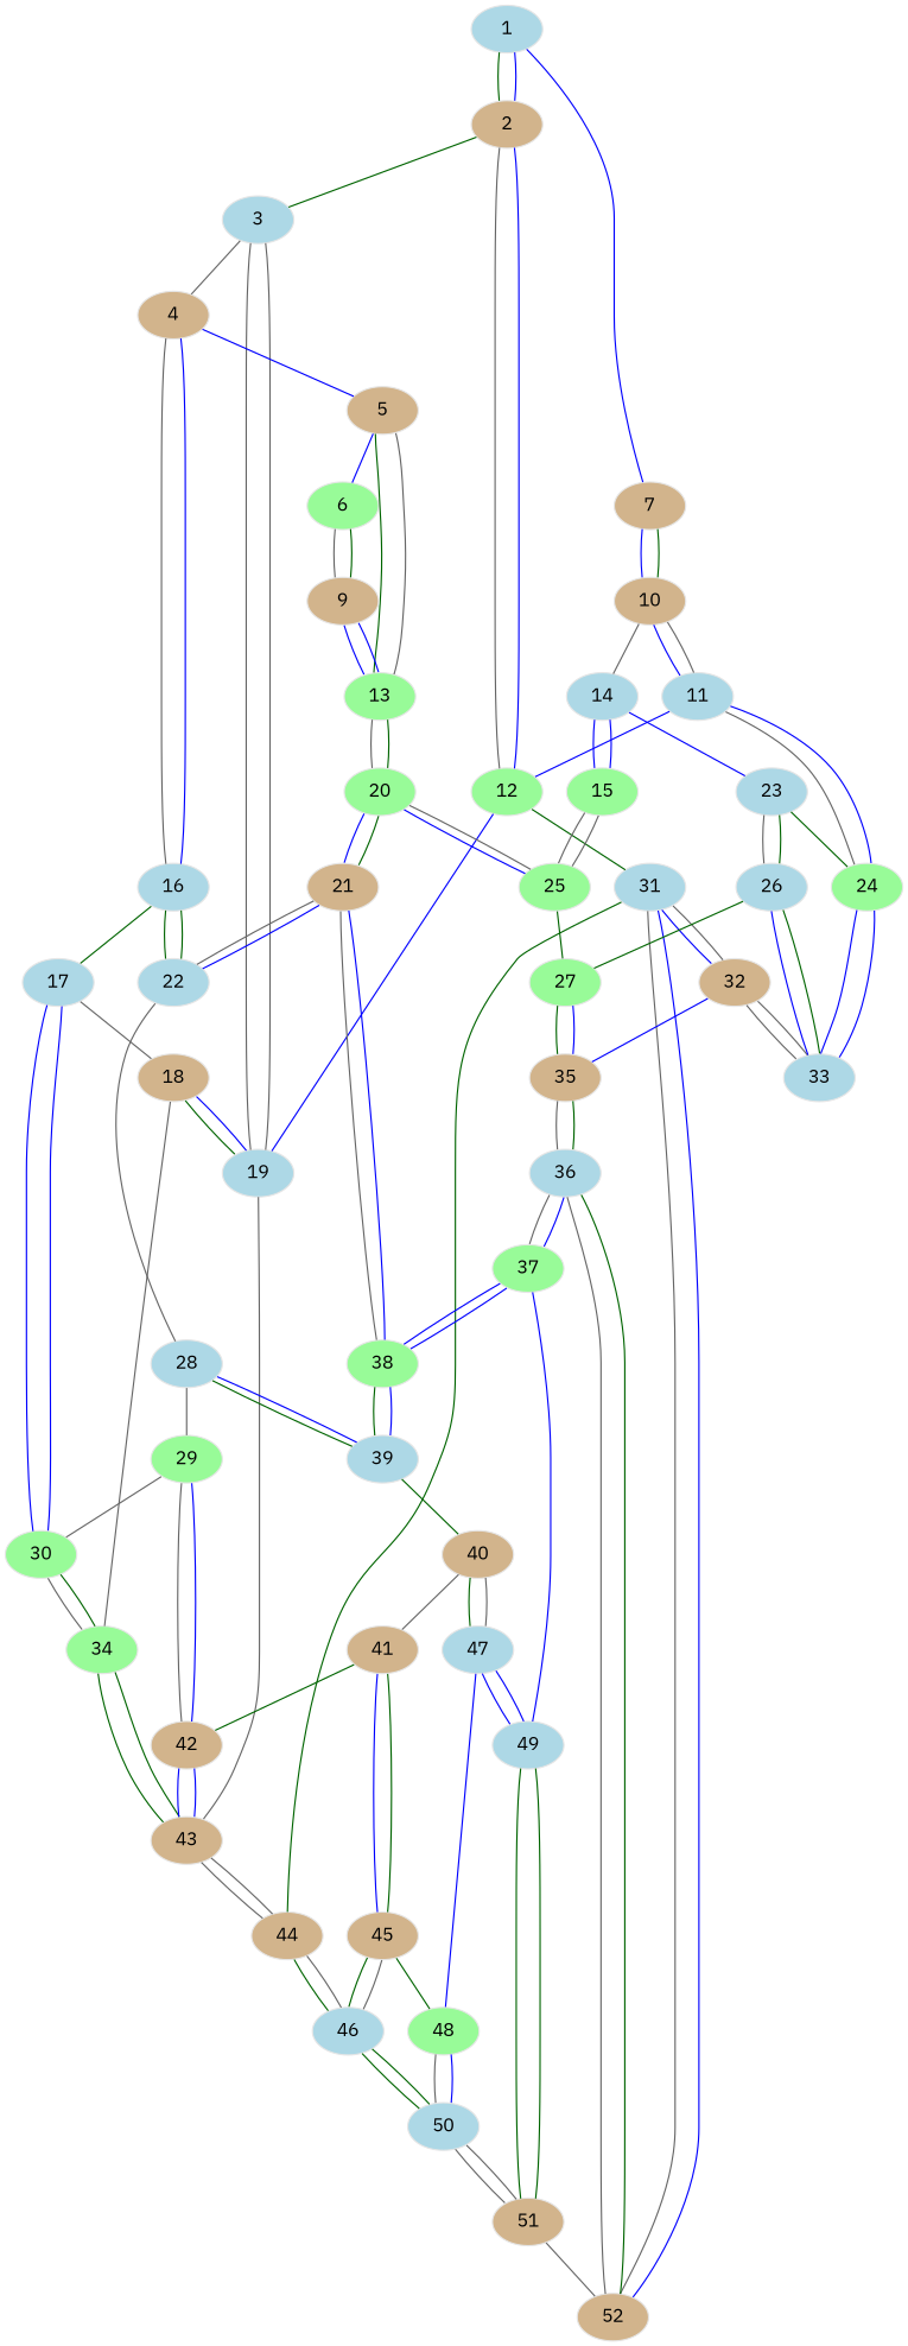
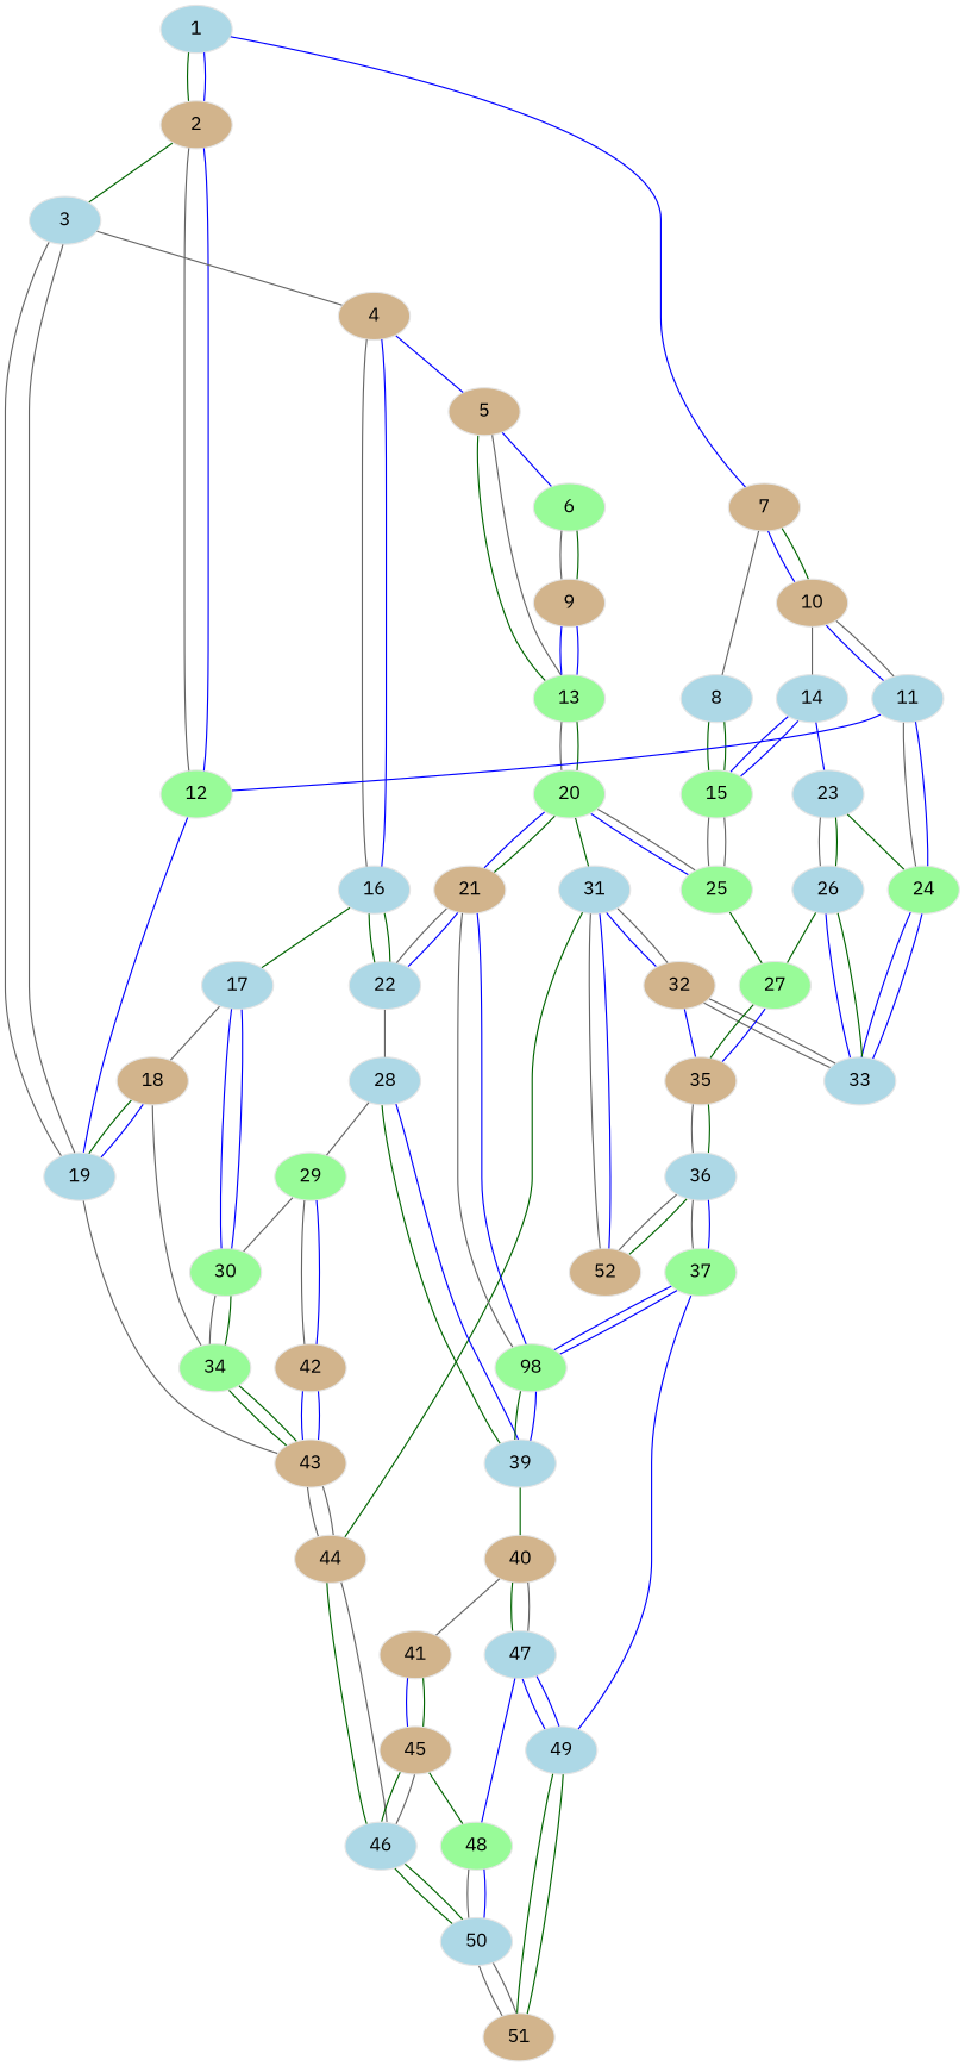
  graph {
    fontname="IBM Plex Sans"
    node [color=gray90 fillcolor=lightblue fontname="IBM Plex Sans" style=filled]
    edge [color=blue fontname="IBM Plex Sans"]
    2 [fillcolor=tan]
    1
    7 [fillcolor=tan]
    3
    12 [fillcolor=palegreen]
+   8
    10 [fillcolor=tan]
    4 [fillcolor=tan]
    19
    31
    5 [fillcolor=tan]
    16
    43 [fillcolor=tan]
    6 [fillcolor=palegreen]
    13 [fillcolor=palegreen]
    17
    22
    9 [fillcolor=tan]
    20 [fillcolor=palegreen]
    15 [fillcolor=palegreen]
    11
    14
    25 [fillcolor=palegreen]
    24 [fillcolor=palegreen]
    23
    33
    44 [fillcolor=tan]
    32 [fillcolor=tan]
    52 [fillcolor=tan]
    21 [fillcolor=tan]
    26
    27 [fillcolor=palegreen]
    18 [fillcolor=tan]
    30 [fillcolor=palegreen]
    28
    34 [fillcolor=palegreen]
    46
-   38 [fillcolor=palegreen]
+   38 [fillcolor=palegreen label=98]
    39
    29 [fillcolor=palegreen]
    35 [fillcolor=tan]
    36
    42 [fillcolor=tan]
    40 [fillcolor=tan]
    37 [fillcolor=palegreen]
    49
    51 [fillcolor=tan]
    41 [fillcolor=tan]
    47
    45 [fillcolor=tan]
    48 [fillcolor=palegreen]
    50
    2 -- 3 [color=darkgreen]
    2 -- 12 [color=gray40]
    2 -- 12
    1 -- 2 [color=darkgreen]
    1 -- 2
    1 -- 7
+   7 -- 8 [color=gray40]
    7 -- 10
    7 -- 10 [color=darkgreen]
    3 -- 4 [color=gray40]
    3 -- 19 [color=gray40]
    3 -- 19 [color=gray40]
    12 -- 19
-   12 -- 31 [color=darkgreen]
+   20 -- 31 [color=darkgreen]
+   8 -- 15 [color=darkgreen]
+   8 -- 15 [color=darkgreen]
    10 -- 11
    10 -- 11 [color=gray40]
    10 -- 14 [color=gray40]
    4 -- 5
    4 -- 16 [color=gray40]
    4 -- 16
    19 -- 43 [color=gray40]
    31 -- 44 [color=darkgreen]
    31 -- 32
    31 -- 32 [color=gray40]
    31 -- 52 [color=gray40]
    31 -- 52
    5 -- 6
    5 -- 13 [color=darkgreen]
    5 -- 13 [color=gray40]
    16 -- 17 [color=darkgreen]
    16 -- 22 [color=darkgreen]
    16 -- 22 [color=darkgreen]
    43 -- 44 [color=gray40]
    43 -- 44 [color=gray40]
    6 -- 9 [color=gray40]
    6 -- 9 [color=darkgreen]
    13 -- 20 [color=gray40]
    13 -- 20 [color=darkgreen]
    17 -- 18 [color=gray40]
    17 -- 30
    17 -- 30
    22 -- 28 [color=gray40]
    9 -- 13
    9 -- 13
    20 -- 25
    20 -- 25 [color=gray40]
    20 -- 21
    20 -- 21 [color=darkgreen]
    15 -- 25 [color=gray40]
    15 -- 25 [color=gray40]
    11 -- 12
    11 -- 24 [color=gray40]
    11 -- 24
    14 -- 15
    14 -- 15
    14 -- 23
    25 -- 27 [color=darkgreen]
    24 -- 33
    24 -- 33
    23 -- 24 [color=darkgreen]
    23 -- 26 [color=gray40]
    23 -- 26 [color=darkgreen]
    44 -- 46 [color=darkgreen]
    44 -- 46 [color=gray40]
    32 -- 33 [color=gray40]
    32 -- 33 [color=gray40]
    32 -- 35
    21 -- 22 [color=gray40]
    21 -- 22
    21 -- 38 [color=gray40]
    21 -- 38
    26 -- 33
    26 -- 33 [color=darkgreen]
    26 -- 27 [color=darkgreen]
    27 -- 35 [color=darkgreen]
    27 -- 35
    18 -- 19 [color=darkgreen]
    18 -- 19
    18 -- 34 [color=gray40]
    30 -- 34 [color=gray40]
    30 -- 34 [color=darkgreen]
    28 -- 39 [color=darkgreen]
    28 -- 39
    28 -- 29 [color=gray40]
    34 -- 43 [color=darkgreen]
    34 -- 43 [color=darkgreen]
    46 -- 50 [color=darkgreen]
    46 -- 50 [color=darkgreen]
    38 -- 39 [color=darkgreen]
    38 -- 39
    39 -- 40 [color=darkgreen]
    29 -- 30 [color=gray40]
    29 -- 42 [color=gray40]
    29 -- 42
    35 -- 36 [color=gray40]
    35 -- 36 [color=darkgreen]
    36 -- 52 [color=gray40]
    36 -- 52 [color=darkgreen]
    36 -- 37 [color=gray40]
    36 -- 37
    42 -- 43
    42 -- 43
    40 -- 41 [color=gray40]
    40 -- 47 [color=darkgreen]
    40 -- 47 [color=gray40]
    37 -- 38
    37 -- 38
    37 -- 49
    49 -- 51 [color=darkgreen]
    49 -- 51 [color=darkgreen]
-   51 -- 52 [color=gray40]
-   41 -- 42 [color=darkgreen]
    41 -- 45
    41 -- 45 [color=darkgreen]
    47 -- 49
    47 -- 49
    47 -- 48
    45 -- 46 [color=darkgreen]
    45 -- 46 [color=gray40]
    45 -- 48 [color=darkgreen]
    48 -- 50 [color=gray40]
    48 -- 50
    50 -- 51 [color=gray40]
    50 -- 51 [color=gray40]
  }
